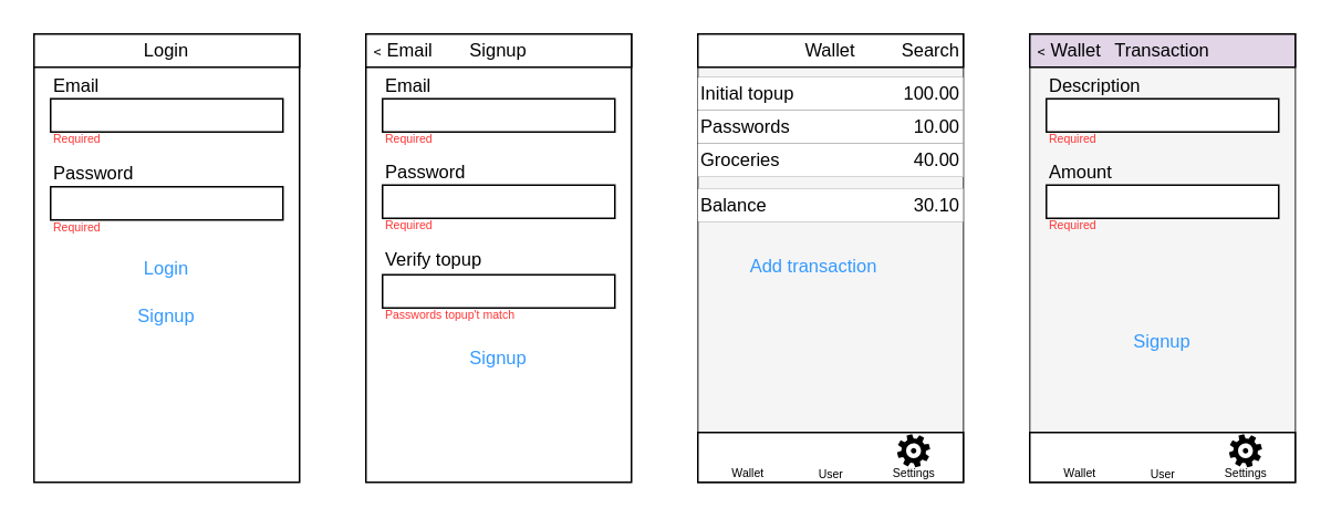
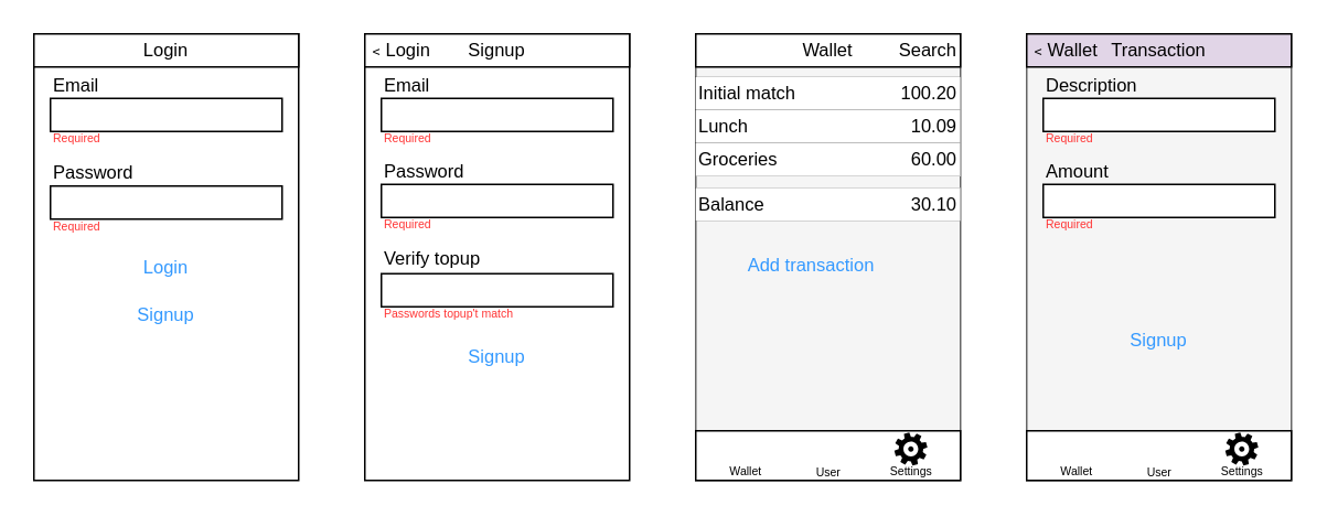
  <mxCell id="0" />
  <mxCell id="1" parent="0" />
  <mxCell id="2" value="" style="shape=document;whiteSpace=wrap;html=1;boundedLbl=1;size=0;fontSize=11;" parent="1" vertex="1"><mxGeometry x="20" y="20" width="160" height="270" as="geometry" /></mxCell>
  <mxCell id="3" value="Login" style="rounded=0;whiteSpace=wrap;html=1;fontSize=11;" parent="1" vertex="1"><mxGeometry x="20" y="20" width="160" height="20" as="geometry" /></mxCell>
  <mxCell id="4" value="" style="rounded=0;whiteSpace=wrap;html=1;fontSize=11;" vertex="1" parent="1"><mxGeometry x="30" y="59" width="140" height="20" as="geometry" /></mxCell>
  <mxCell id="5" value="Email" style="text;html=1;strokeColor=none;fillColor=none;align=left;verticalAlign=middle;whiteSpace=wrap;rounded=0;fontSize=11;" vertex="1" parent="1"><mxGeometry x="30" y="46" width="60" height="10" as="geometry" /></mxCell>
  <mxCell id="6" value="Required" style="text;html=1;strokeColor=none;fillColor=none;align=left;verticalAlign=middle;whiteSpace=wrap;rounded=0;fontSize=7;fontColor=#FF3333;" vertex="1" parent="1"><mxGeometry x="30" y="79" width="60" height="10" as="geometry" /></mxCell>
  <mxCell id="7" value="" style="rounded=0;whiteSpace=wrap;html=1;fontSize=11;" vertex="1" parent="1"><mxGeometry x="30" y="112" width="140" height="20" as="geometry" /></mxCell>
  <mxCell id="8" value="Password" style="text;html=1;strokeColor=none;fillColor=none;align=left;verticalAlign=middle;whiteSpace=wrap;rounded=0;fontSize=11;" vertex="1" parent="1"><mxGeometry x="30" y="99" width="60" height="10" as="geometry" /></mxCell>
  <mxCell id="9" value="Required" style="text;html=1;strokeColor=none;fillColor=none;align=left;verticalAlign=middle;whiteSpace=wrap;rounded=0;fontSize=7;fontColor=#FF3333;" vertex="1" parent="1"><mxGeometry x="30" y="132" width="60" height="10" as="geometry" /></mxCell>
  <mxCell id="10" value="Login" style="text;html=1;strokeColor=none;fillColor=none;align=center;verticalAlign=middle;whiteSpace=wrap;rounded=0;fontSize=11;fontColor=#3399FF;" vertex="1" parent="1"><mxGeometry x="70" y="151" width="60" height="20" as="geometry" /></mxCell>
  <mxCell id="11" value="" style="shape=document;whiteSpace=wrap;html=1;boundedLbl=1;size=0;fontSize=11;" vertex="1" parent="1"><mxGeometry x="220" y="20" width="160" height="270" as="geometry" /></mxCell>
  <mxCell id="12" value="Signup" style="rounded=0;whiteSpace=wrap;html=1;fontSize=11;" vertex="1" parent="1"><mxGeometry x="220" y="20" width="160" height="20" as="geometry" /></mxCell>
  <mxCell id="13" value="" style="rounded=0;whiteSpace=wrap;html=1;fontSize=11;" vertex="1" parent="1"><mxGeometry x="230" y="59" width="140" height="20" as="geometry" /></mxCell>
  <mxCell id="14" value="Email" style="text;html=1;strokeColor=none;fillColor=none;align=left;verticalAlign=middle;whiteSpace=wrap;rounded=0;fontSize=11;" vertex="1" parent="1"><mxGeometry x="230" y="46" width="60" height="10" as="geometry" /></mxCell>
  <mxCell id="15" value="Required" style="text;html=1;strokeColor=none;fillColor=none;align=left;verticalAlign=middle;whiteSpace=wrap;rounded=0;fontSize=7;fontColor=#FF3333;" vertex="1" parent="1"><mxGeometry x="230" y="79" width="60" height="10" as="geometry" /></mxCell>
  <mxCell id="16" value="" style="rounded=0;whiteSpace=wrap;html=1;fontSize=11;" vertex="1" parent="1"><mxGeometry x="230" y="111" width="140" height="20" as="geometry" /></mxCell>
  <mxCell id="17" value="Password" style="text;html=1;strokeColor=none;fillColor=none;align=left;verticalAlign=middle;whiteSpace=wrap;rounded=0;fontSize=11;" vertex="1" parent="1"><mxGeometry x="230" y="98" width="60" height="10" as="geometry" /></mxCell>
  <mxCell id="18" value="Required" style="text;html=1;strokeColor=none;fillColor=none;align=left;verticalAlign=middle;whiteSpace=wrap;rounded=0;fontSize=7;fontColor=#FF3333;" vertex="1" parent="1"><mxGeometry x="230" y="131" width="60" height="10" as="geometry" /></mxCell>
  <mxCell id="19" value="Signup" style="text;html=1;strokeColor=none;fillColor=none;align=center;verticalAlign=middle;whiteSpace=wrap;rounded=0;fontSize=11;fontColor=#3399FF;" vertex="1" parent="1"><mxGeometry x="270" y="205" width="60" height="20" as="geometry" /></mxCell>
- <mxCell id="20" value="&lt;span style=&quot;background-color: transparent; color: var(--black-800); font-family: var(--ff-mono); font-size: 11px; font-style: inherit; font-variant-ligatures: inherit; font-variant-caps: inherit; font-weight: inherit;&quot;&gt;﹤&lt;/span&gt;Email" style="text;html=1;strokeColor=none;fillColor=none;align=left;verticalAlign=middle;whiteSpace=wrap;rounded=0;fontSize=11;" vertex="1" parent="1"><mxGeometry x="220" y="25" width="60" height="10" as="geometry" /></mxCell>
+ <mxCell id="20" value="&lt;span style=&quot;background-color: transparent; color: var(--black-800); font-family: var(--ff-mono); font-size: 11px; font-style: inherit; font-variant-ligatures: inherit; font-variant-caps: inherit; font-weight: inherit;&quot;&gt;﹤&lt;/span&gt;Login" style="text;html=1;strokeColor=none;fillColor=none;align=left;verticalAlign=middle;whiteSpace=wrap;rounded=0;fontSize=11;" vertex="1" parent="1"><mxGeometry x="220" y="25" width="60" height="10" as="geometry" /></mxCell>
  <mxCell id="21" value="Signup" style="text;html=1;strokeColor=none;fillColor=none;align=center;verticalAlign=middle;whiteSpace=wrap;rounded=0;fontSize=11;fontColor=#3399FF;" vertex="1" parent="1"><mxGeometry x="70" y="180" width="60" height="20" as="geometry" /></mxCell>
  <mxCell id="22" value="" style="rounded=0;whiteSpace=wrap;html=1;fontSize=11;" vertex="1" parent="1"><mxGeometry x="230" y="165" width="140" height="20" as="geometry" /></mxCell>
  <mxCell id="23" value="Verify topup" style="text;html=1;strokeColor=none;fillColor=none;align=left;verticalAlign=middle;whiteSpace=wrap;rounded=0;fontSize=11;" vertex="1" parent="1"><mxGeometry x="230" y="151" width="110" height="10" as="geometry" /></mxCell>
  <mxCell id="24" value="Passwords topup't match" style="text;html=1;strokeColor=none;fillColor=none;align=left;verticalAlign=middle;whiteSpace=wrap;rounded=0;fontSize=7;fontColor=#FF3333;" vertex="1" parent="1"><mxGeometry x="230" y="185" width="110" height="10" as="geometry" /></mxCell>
  <mxCell id="25" value="" style="shape=document;whiteSpace=wrap;html=1;boundedLbl=1;size=0;fillColor=#f5f5f5;fontColor=#333333;strokeColor=#666666;fontSize=11;" vertex="1" parent="1"><mxGeometry x="420" y="20" width="160" height="270" as="geometry" /></mxCell>
  <mxCell id="26" value="" style="rounded=0;whiteSpace=wrap;html=1;fillColor=#FFFFFF;fontColor=#333333;strokeColor=default;strokeWidth=0;perimeterSpacing=0;fontSize=11;" vertex="1" parent="1"><mxGeometry x="420" y="46" width="160" height="20" as="geometry" /></mxCell>
  <mxCell id="27" value="Wallet" style="rounded=0;whiteSpace=wrap;html=1;fontSize=11;" vertex="1" parent="1"><mxGeometry x="420" y="20" width="160" height="20" as="geometry" /></mxCell>
- <mxCell id="28" value="Initial topup" style="text;html=1;strokeColor=none;fillColor=none;align=left;verticalAlign=middle;whiteSpace=wrap;rounded=0;fontSize=11;" vertex="1" parent="1"><mxGeometry x="420" y="51" width="90" height="10" as="geometry" /></mxCell>
- <mxCell id="29" value="100.00" style="text;html=1;strokeColor=none;fillColor=none;align=right;verticalAlign=middle;whiteSpace=wrap;rounded=0;fontSize=11;" vertex="1" parent="1"><mxGeometry x="490" y="51" width="90" height="10" as="geometry" /></mxCell>
+ <mxCell id="28" value="Initial match" style="text;html=1;strokeColor=none;fillColor=none;align=left;verticalAlign=middle;whiteSpace=wrap;rounded=0;fontSize=11;" vertex="1" parent="1"><mxGeometry x="420" y="51" width="90" height="10" as="geometry" /></mxCell>
+ <mxCell id="29" value="100.20" style="text;html=1;strokeColor=none;fillColor=none;align=right;verticalAlign=middle;whiteSpace=wrap;rounded=0;fontSize=11;" vertex="1" parent="1"><mxGeometry x="490" y="51" width="90" height="10" as="geometry" /></mxCell>
  <mxCell id="30" value="" style="rounded=0;whiteSpace=wrap;html=1;fillColor=#FFFFFF;fontColor=#333333;strokeColor=default;strokeWidth=0;fontSize=11;" vertex="1" parent="1"><mxGeometry x="420" y="66" width="160" height="20" as="geometry" /></mxCell>
- <mxCell id="31" value="Passwords" style="text;html=1;strokeColor=none;fillColor=none;align=left;verticalAlign=middle;whiteSpace=wrap;rounded=0;fontSize=11;" vertex="1" parent="1"><mxGeometry x="420" y="71" width="90" height="10" as="geometry" /></mxCell>
- <mxCell id="32" value="10.00" style="text;html=1;strokeColor=none;fillColor=none;align=right;verticalAlign=middle;whiteSpace=wrap;rounded=0;fontSize=11;" vertex="1" parent="1"><mxGeometry x="490" y="71" width="90" height="10" as="geometry" /></mxCell>
+ <mxCell id="31" value="Lunch" style="text;html=1;strokeColor=none;fillColor=none;align=left;verticalAlign=middle;whiteSpace=wrap;rounded=0;fontSize=11;" vertex="1" parent="1"><mxGeometry x="420" y="71" width="90" height="10" as="geometry" /></mxCell>
+ <mxCell id="32" value="10.09" style="text;html=1;strokeColor=none;fillColor=none;align=right;verticalAlign=middle;whiteSpace=wrap;rounded=0;fontSize=11;" vertex="1" parent="1"><mxGeometry x="490" y="71" width="90" height="10" as="geometry" /></mxCell>
  <mxCell id="33" value="" style="rounded=0;whiteSpace=wrap;html=1;fillColor=#FFFFFF;fontColor=#333333;strokeColor=default;strokeWidth=0;fontSize=11;" vertex="1" parent="1"><mxGeometry x="420" y="86" width="160" height="20" as="geometry" /></mxCell>
  <mxCell id="34" value="Groceries" style="text;html=1;strokeColor=none;fillColor=none;align=left;verticalAlign=middle;whiteSpace=wrap;rounded=0;fontSize=11;" vertex="1" parent="1"><mxGeometry x="420" y="91" width="90" height="10" as="geometry" /></mxCell>
- <mxCell id="35" value="40.00" style="text;html=1;strokeColor=none;fillColor=none;align=right;verticalAlign=middle;whiteSpace=wrap;rounded=0;fontSize=11;" vertex="1" parent="1"><mxGeometry x="490" y="91" width="90" height="10" as="geometry" /></mxCell>
+ <mxCell id="35" value="60.00" style="text;html=1;strokeColor=none;fillColor=none;align=right;verticalAlign=middle;whiteSpace=wrap;rounded=0;fontSize=11;" vertex="1" parent="1"><mxGeometry x="490" y="91" width="90" height="10" as="geometry" /></mxCell>
  <mxCell id="36" value="" style="rounded=0;whiteSpace=wrap;html=1;fillColor=#FFFFFF;fontColor=#333333;strokeColor=default;strokeWidth=0;fontSize=11;" vertex="1" parent="1"><mxGeometry x="420" y="113" width="160" height="20" as="geometry" /></mxCell>
  <mxCell id="37" value="Balance" style="text;html=1;strokeColor=none;fillColor=none;align=left;verticalAlign=middle;whiteSpace=wrap;rounded=0;fontSize=11;" vertex="1" parent="1"><mxGeometry x="420" y="118" width="90" height="10" as="geometry" /></mxCell>
  <mxCell id="38" value="30.10" style="text;html=1;strokeColor=none;fillColor=none;align=right;verticalAlign=middle;whiteSpace=wrap;rounded=0;fontSize=11;" vertex="1" parent="1"><mxGeometry x="490" y="118" width="90" height="10" as="geometry" /></mxCell>
  <mxCell id="39" value="Add transaction" style="text;html=1;strokeColor=none;fillColor=none;align=center;verticalAlign=middle;whiteSpace=wrap;rounded=0;fontSize=11;fontColor=#3399FF;" vertex="1" parent="1"><mxGeometry x="450" y="150" width="80" height="20" as="geometry" /></mxCell>
  <mxCell id="40" value="" style="rounded=0;whiteSpace=wrap;html=1;fontSize=11;fontColor=#3399FF;strokeColor=default;strokeWidth=1;fillColor=#FFFFFF;" vertex="1" parent="1"><mxGeometry x="420" y="260" width="160" height="30" as="geometry" /></mxCell>
  <mxCell id="41" value="Wallet" style="shape=image;verticalAlign=middle;verticalLabelPosition=bottom;labelBackgroundColor=#ffffff;imageAspect=0;aspect=fixed;image=https://cdn1.iconfinder.com/data/icons/ionicons-outline-vol-2/512/wallet-outline-128.png;fontSize=7;fontColor=#000000;strokeColor=default;strokeWidth=1;fillColor=#FFFFFF;horizontal=1;html=1;spacing=0;spacingBottom=10;" vertex="1" parent="1"><mxGeometry x="440" y="260" width="20" height="20" as="geometry" /></mxCell>
  <mxCell id="42" value="User" style="shape=image;html=1;verticalAlign=bottom;verticalLabelPosition=bottom;labelBackgroundColor=none;imageAspect=0;aspect=fixed;image=https://cdn0.iconfinder.com/data/icons/evericons-24px-vol-2/24/at-sign-128.png;fontSize=7;fontColor=#000000;strokeColor=default;strokeWidth=1;fillColor=#FFFFFF;spacingBottom=10;spacing=0;" vertex="1" parent="1"><mxGeometry x="490" y="260" width="20" height="20" as="geometry" /></mxCell>
  <mxCell id="43" value="Settings" style="sketch=0;pointerEvents=1;shadow=0;dashed=0;html=1;strokeColor=none;fillColor=#000000;labelPosition=center;verticalLabelPosition=bottom;verticalAlign=bottom;outlineConnect=0;align=center;shape=mxgraph.office.concepts.settings_office_365;fontSize=7;fontColor=#000000;spacingBottom=10;" vertex="1" parent="1"><mxGeometry x="540" y="261" width="20" height="20" as="geometry" /></mxCell>
  <mxCell id="44" value="" style="shape=document;whiteSpace=wrap;html=1;boundedLbl=1;size=0;fillColor=#f5f5f5;fontColor=#333333;strokeColor=#666666;fontSize=11;" vertex="1" parent="1"><mxGeometry x="620" y="20" width="160" height="270" as="geometry" /></mxCell>
  <mxCell id="45" value="Transaction" style="rounded=0;whiteSpace=wrap;html=1;fontSize=11;fillColor=#e1d5e7;" vertex="1" parent="1"><mxGeometry x="620" y="20" width="160" height="20" as="geometry" /></mxCell>
  <mxCell id="46" value="" style="rounded=0;whiteSpace=wrap;html=1;fontSize=11;fontColor=#3399FF;strokeColor=default;strokeWidth=1;fillColor=#FFFFFF;" vertex="1" parent="1"><mxGeometry x="620" y="260" width="160" height="30" as="geometry" /></mxCell>
  <mxCell id="47" value="Wallet" style="shape=image;verticalAlign=middle;verticalLabelPosition=bottom;labelBackgroundColor=#ffffff;imageAspect=0;aspect=fixed;image=https://cdn1.iconfinder.com/data/icons/ionicons-outline-vol-2/512/wallet-outline-128.png;fontSize=7;fontColor=#000000;strokeColor=default;strokeWidth=1;fillColor=#FFFFFF;horizontal=1;html=1;spacing=0;spacingBottom=10;" vertex="1" parent="1"><mxGeometry x="640" y="260" width="20" height="20" as="geometry" /></mxCell>
  <mxCell id="48" value="User" style="shape=image;html=1;verticalAlign=bottom;verticalLabelPosition=bottom;labelBackgroundColor=none;imageAspect=0;aspect=fixed;image=https://cdn0.iconfinder.com/data/icons/evericons-24px-vol-2/24/at-sign-128.png;fontSize=7;fontColor=#000000;strokeColor=default;strokeWidth=1;fillColor=#FFFFFF;spacingBottom=10;spacing=0;" vertex="1" parent="1"><mxGeometry x="690" y="260" width="20" height="20" as="geometry" /></mxCell>
  <mxCell id="49" value="Settings" style="sketch=0;pointerEvents=1;shadow=0;dashed=0;html=1;strokeColor=none;fillColor=#000000;labelPosition=center;verticalLabelPosition=bottom;verticalAlign=bottom;outlineConnect=0;align=center;shape=mxgraph.office.concepts.settings_office_365;fontSize=7;fontColor=#000000;spacingBottom=10;" vertex="1" parent="1"><mxGeometry x="740" y="261" width="20" height="20" as="geometry" /></mxCell>
  <mxCell id="50" value="&lt;span style=&quot;background-color: transparent; color: var(--black-800); font-family: var(--ff-mono); font-size: 11px; font-style: inherit; font-variant-ligatures: inherit; font-variant-caps: inherit; font-weight: inherit;&quot;&gt;﹤Wallet&lt;/span&gt;" style="text;html=1;strokeColor=none;fillColor=none;align=left;verticalAlign=middle;whiteSpace=wrap;rounded=0;fontSize=11;" vertex="1" parent="1"><mxGeometry x="620" y="25" width="60" height="10" as="geometry" /></mxCell>
  <mxCell id="51" value="" style="rounded=0;whiteSpace=wrap;html=1;fontSize=11;" vertex="1" parent="1"><mxGeometry x="630" y="59" width="140" height="20" as="geometry" /></mxCell>
  <mxCell id="52" value="Description" style="text;html=1;strokeColor=none;fillColor=none;align=left;verticalAlign=middle;whiteSpace=wrap;rounded=0;fontSize=11;" vertex="1" parent="1"><mxGeometry x="630" y="46" width="60" height="10" as="geometry" /></mxCell>
  <mxCell id="53" value="Required" style="text;html=1;strokeColor=none;fillColor=none;align=left;verticalAlign=middle;whiteSpace=wrap;rounded=0;fontSize=7;fontColor=#FF3333;" vertex="1" parent="1"><mxGeometry x="630" y="79" width="60" height="10" as="geometry" /></mxCell>
  <mxCell id="54" value="" style="rounded=0;whiteSpace=wrap;html=1;fontSize=11;" vertex="1" parent="1"><mxGeometry x="630" y="111" width="140" height="20" as="geometry" /></mxCell>
  <mxCell id="55" value="Amount" style="text;html=1;strokeColor=none;fillColor=none;align=left;verticalAlign=middle;whiteSpace=wrap;rounded=0;fontSize=11;" vertex="1" parent="1"><mxGeometry x="630" y="98" width="60" height="10" as="geometry" /></mxCell>
  <mxCell id="56" value="Required" style="text;html=1;strokeColor=none;fillColor=none;align=left;verticalAlign=middle;whiteSpace=wrap;rounded=0;fontSize=7;fontColor=#FF3333;" vertex="1" parent="1"><mxGeometry x="630" y="131" width="60" height="10" as="geometry" /></mxCell>
  <mxCell id="57" value="Signup" style="text;html=1;strokeColor=none;fillColor=none;align=center;verticalAlign=middle;whiteSpace=wrap;rounded=0;fontSize=11;fontColor=#3399FF;" vertex="1" parent="1"><mxGeometry x="670" y="195" width="60" height="20" as="geometry" /></mxCell>
  <mxCell id="58" value="Search" style="text;html=1;strokeColor=none;fillColor=none;align=right;verticalAlign=middle;whiteSpace=wrap;rounded=0;fontSize=11;" vertex="1" parent="1"><mxGeometry x="520" y="25" width="60" height="10" as="geometry" /></mxCell>
